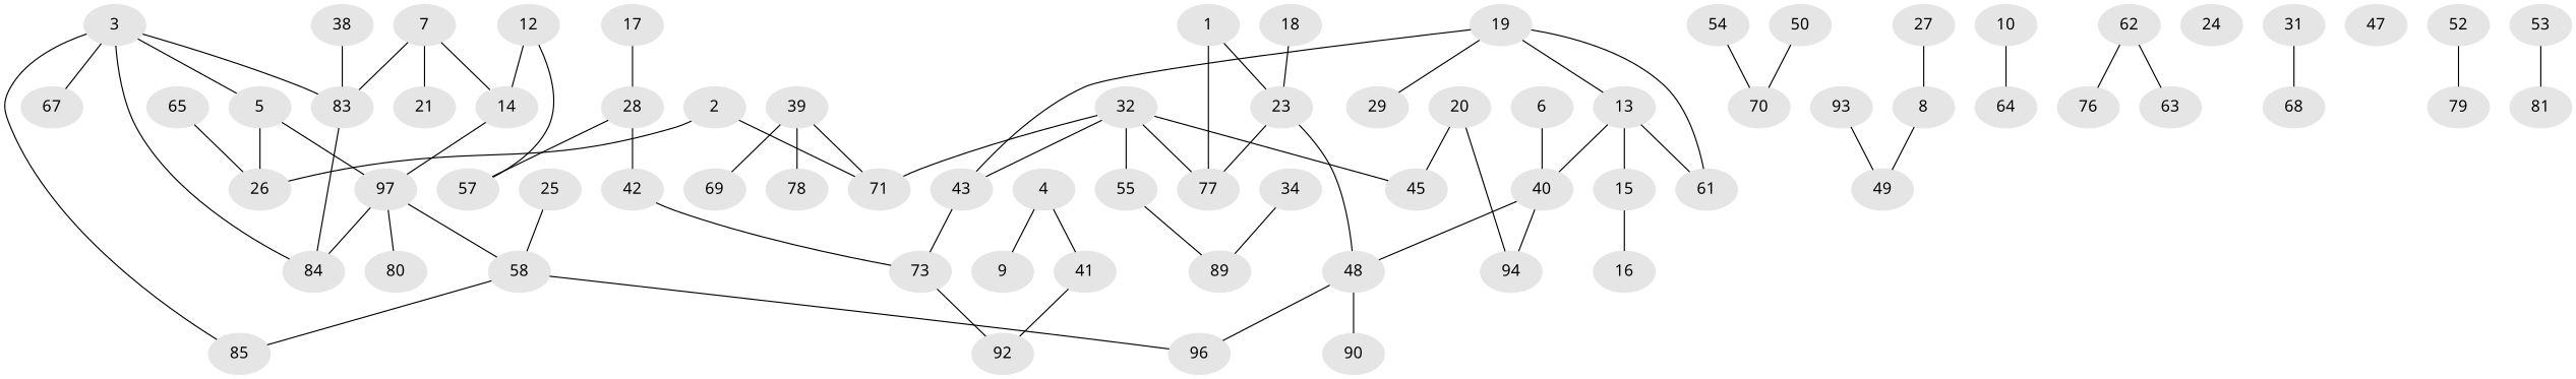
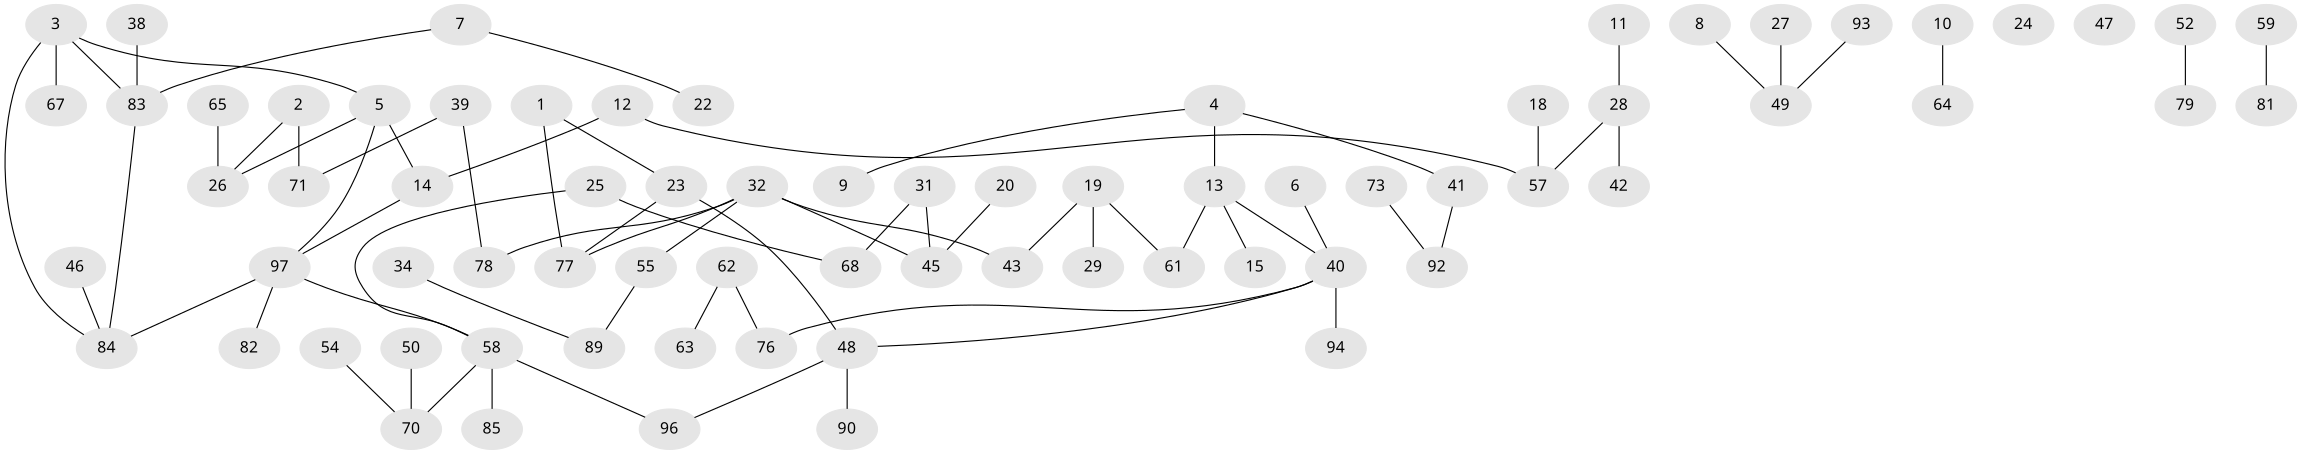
  graph {
    fontname="Noto Sans"
    node [color=gray90 fontname="Noto Sans" style=filled]
    edge [fontname="Noto Sans"]
    1
    23
    77
    48
    2
    26
    71
    3
    5
    67
    83
    84
    85
    n14 [label=89]
    34
    n16 [label=97]
    4
    9
    13
    41
    61
    15
    40
    n24 [label=92]
-   80
+   80 [label=82]
    58
    54
    70
    6
    n30 [label=90]
    n31 [label=96]
    7
-   22 [label=21]
+   22
    14
    8
    49
    10
    64
    12
    57
-   16
    n42 [label=94]
    76
-   17
+   17 [label=11]
    28
    39
-   69
    78
    18
    19
    29
    43
    73
    20
    45
    50
    24
    25
    68
    27
    42
    31
    32
    55
    n65 [label=93]
    38
+   46
    47
    52
    79
-   53
+   53 [label=59]
    81
    62
    63
    65
    1 -- 23
    1 -- 77
    23 -- 77
    23 -- 48
    48 -- n30
    48 -- n31
    2 -- 26
    2 -- 71
    3 -- 5
    3 -- 67
    3 -- 83
    3 -- 84
-   3 -- 85
    5 -- 26
    5 -- n16
    83 -- 84
    34 -- n14
    n16 -- 84
    n16 -- 80
    n16 -- 58
    4 -- 9
-   19 -- 13
+   4 -- 13
    4 -- 41
    13 -- 61
    13 -- 15
    13 -- 40
    41 -- n24
-   15 -- 16
    40 -- 48
    40 -- n42
+   40 -- 76
    58 -- 85
+   58 -- 70
    58 -- n31
    54 -- 70
    6 -- 40
    7 -- 83
    7 -- 22
-   7 -- 14
+   5 -- 14
    14 -- n16
    8 -- 49
    10 -- 64
    12 -- 14
    12 -- 57
    17 -- 28
    28 -- 57
    28 -- 42
    39 -- 71
-   39 -- 69
    39 -- 78
-   18 -- 23
+   18 -- 57
    19 -- 61
    19 -- 29
    19 -- 43
-   43 -- 73
    73 -- n24
-   20 -- n42
    20 -- 45
    50 -- 70
    25 -- 58
-   27 -- 8
-   42 -- 73
+   25 -- 68
+   27 -- 49
+   31 -- 45
    31 -- 68
    32 -- 77
-   32 -- 71
+   32 -- 78
    32 -- 43
    32 -- 45
    32 -- 55
    55 -- n14
    n65 -- 49
    38 -- 83
+   46 -- 84
    52 -- 79
    53 -- 81
    62 -- 76
    62 -- 63
    65 -- 26
  }
